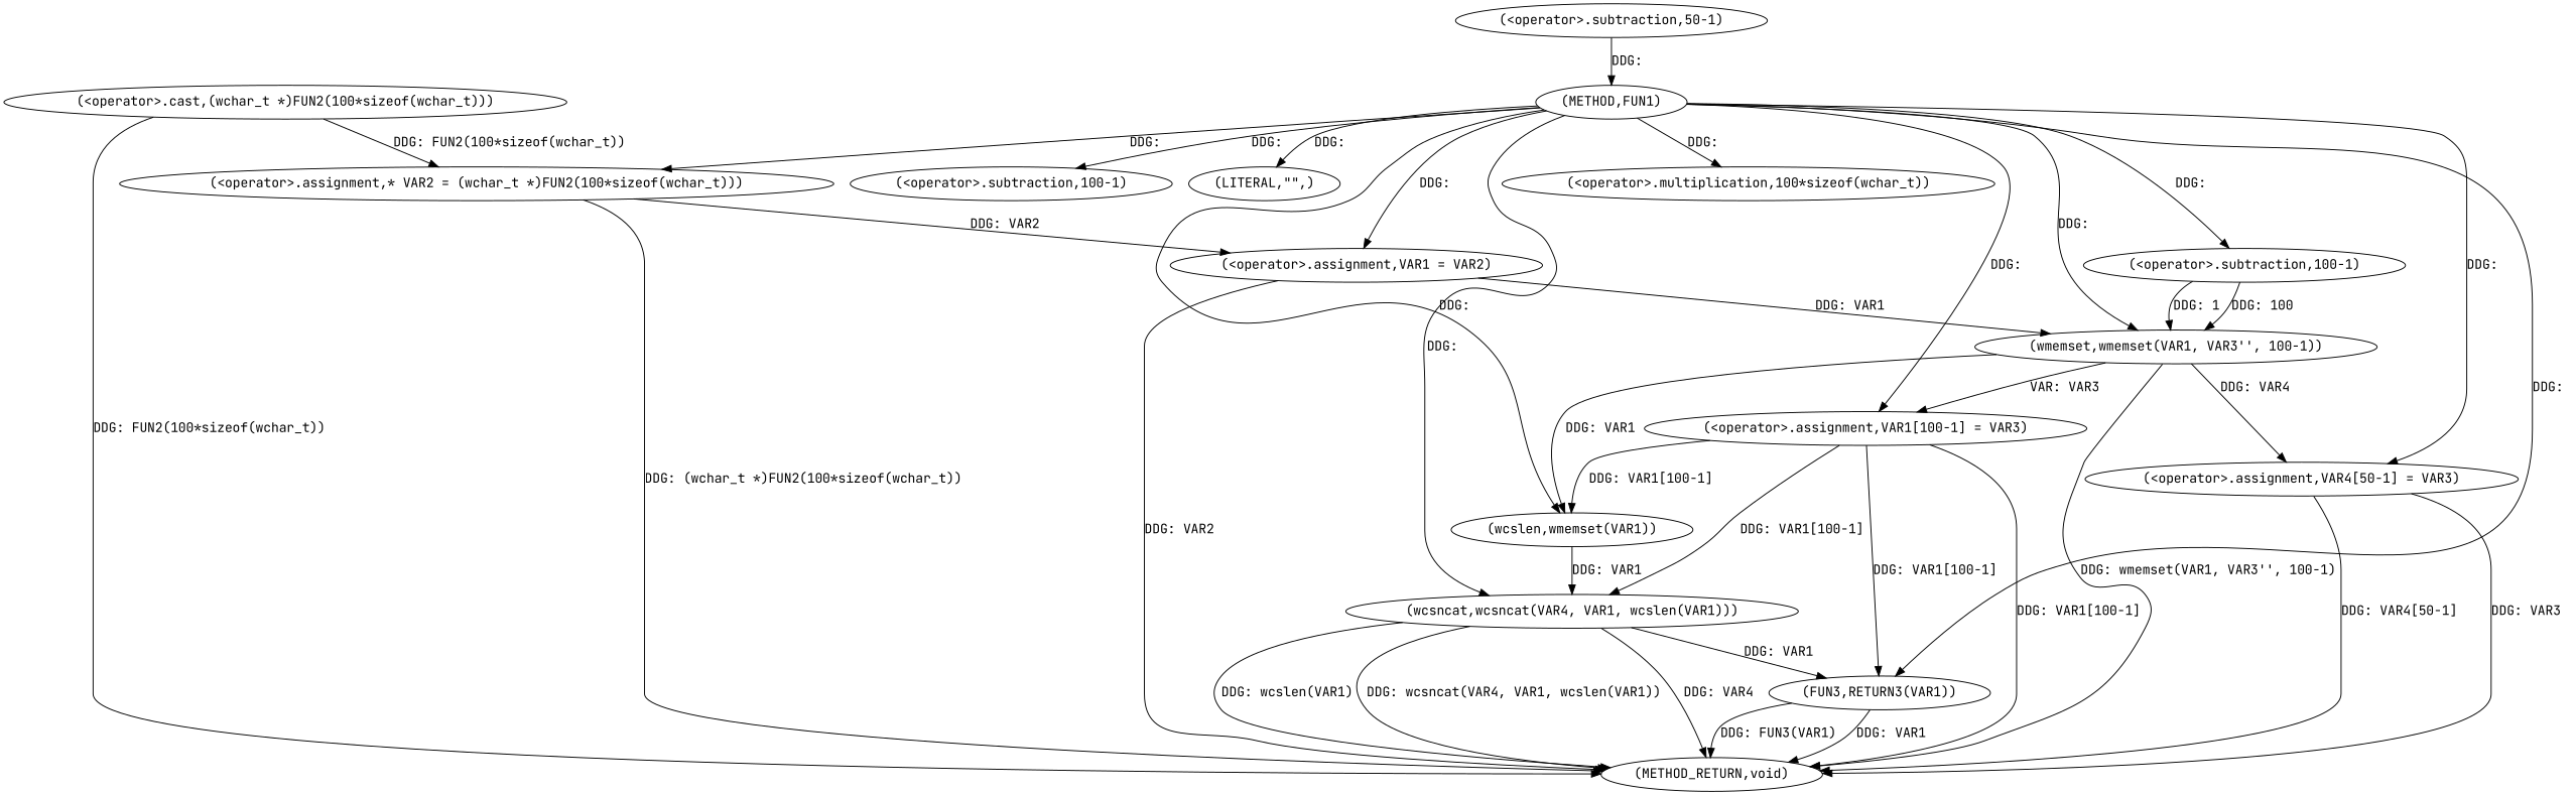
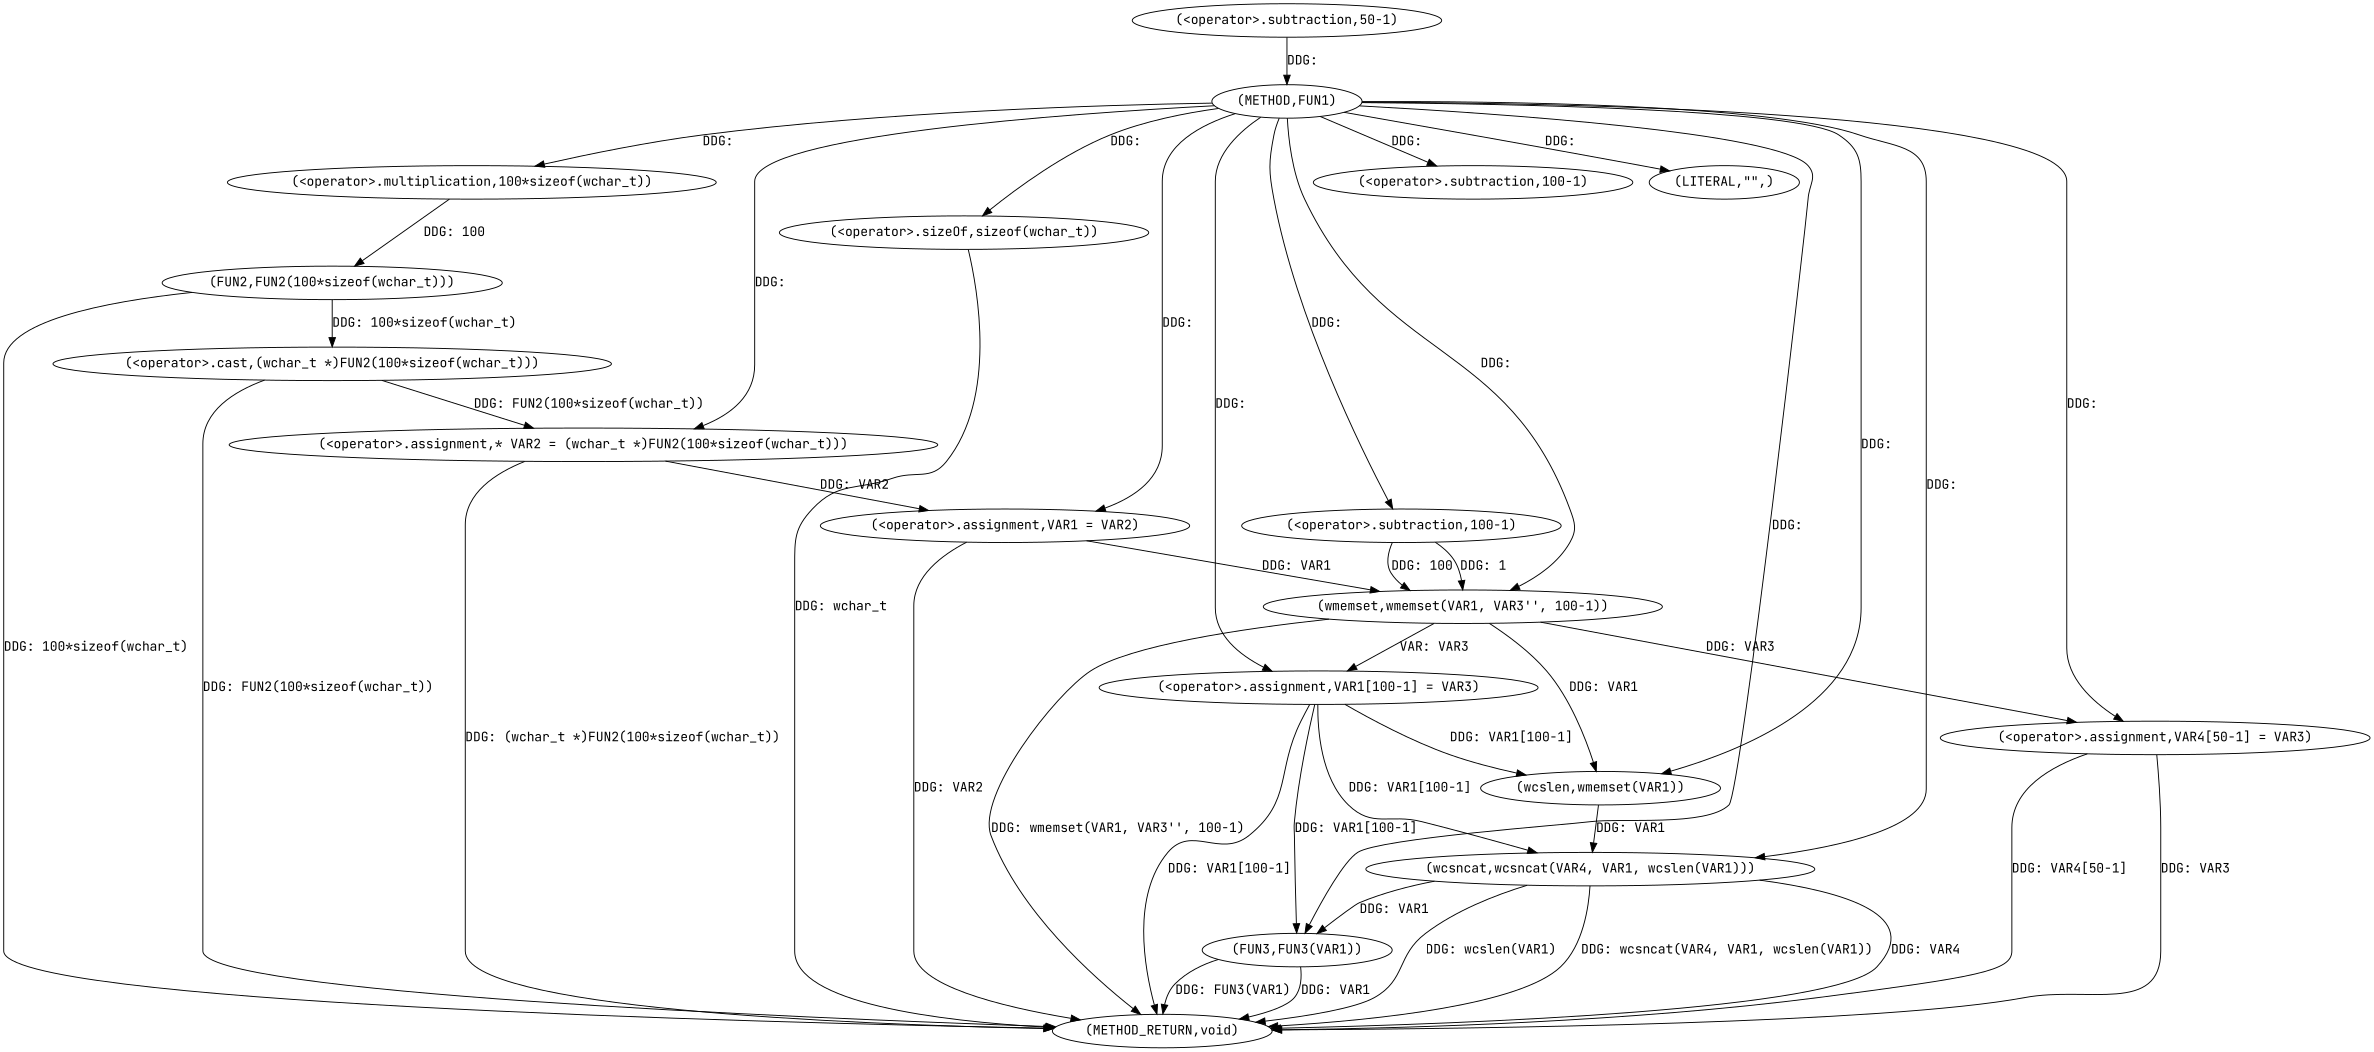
  digraph {
    fontname="JetBrains Mono"
    node [fontname="JetBrains Mono"]
    edge [fontname="JetBrains Mono"]
    n1 [label="(METHOD,FUN1)"]
    n2 [label="(<operator>.assignment,* VAR2 = (wchar_t *)FUN2(100*sizeof(wchar_t)))"]
    n3 [label="(<operator>.multiplication,100*sizeof(wchar_t))"]
+   n4 [label="(<operator>.sizeOf,sizeof(wchar_t))"]
    n5 [label="(<operator>.assignment,VAR1 = VAR2)"]
    n6 [label="(wmemset,wmemset(VAR1, VAR3'', 100-1))"]
    n7 [label="(<operator>.subtraction,100-1)"]
    n8 [label="(<operator>.assignment,VAR1[100-1] = VAR3)"]
    n9 [label="(<operator>.subtraction,100-1)"]
    n10 [label="(LITERAL,\"\",)"]
    n11 [label="(wcsncat,wcsncat(VAR4, VAR1, wcslen(VAR1)))"]
    n12 [label="(wcslen,wmemset(VAR1))"]
    n13 [label="(<operator>.assignment,VAR4[50-1] = VAR3)"]
-   n14 [label="(FUN3,RETURN3(VAR1))"]
+   n14 [label="(FUN3,FUN3(VAR1))"]
    n15 [label="(METHOD_RETURN,void)"]
+   n16 [label="(FUN2,FUN2(100*sizeof(wchar_t)))"]
    n17 [label="(<operator>.subtraction,50-1)"]
    n18 [label="(<operator>.cast,(wchar_t *)FUN2(100*sizeof(wchar_t)))"]
    n1 -> n2 [label="DDG: "]
    n1 -> n3 [label="DDG: "]
+   n1 -> n4 [label="DDG: "]
    n1 -> n5 [label="DDG: "]
    n1 -> n6 [label="DDG: "]
    n1 -> n7 [label="DDG: "]
    n1 -> n8 [label="DDG: "]
    n1 -> n9 [label="DDG: "]
    n1 -> n10 [label="DDG: "]
    n1 -> n11 [label="DDG: "]
    n1 -> n12 [label="DDG: "]
    n1 -> n13 [label="DDG: "]
    n1 -> n14 [label="DDG: "]
    n2 -> n5 [label="DDG: VAR2"]
    n2 -> n15 [label="DDG: (wchar_t *)FUN2(100*sizeof(wchar_t))"]
+   n3 -> n16 [label="DDG: 100"]
+   n4 -> n15 [label="DDG: wchar_t"]
    n5 -> n6 [label="DDG: VAR1"]
    n5 -> n15 [label="DDG: VAR2"]
    n6 -> n8 [label="VAR: VAR3"]
    n6 -> n12 [label="DDG: VAR1"]
-   n6 -> n13 [label="DDG: VAR4"]
+   n6 -> n13 [label="DDG: VAR3"]
    n6 -> n15 [label="DDG: wmemset(VAR1, VAR3'', 100-1)"]
    n7 -> n6 [label="DDG: 100"]
    n7 -> n6 [label="DDG: 1"]
    n8 -> n11 [label="DDG: VAR1[100-1]"]
    n8 -> n12 [label="DDG: VAR1[100-1]"]
    n8 -> n14 [label="DDG: VAR1[100-1]"]
    n8 -> n15 [label="DDG: VAR1[100-1]"]
    n11 -> n14 [label="DDG: VAR1"]
    n11 -> n15 [label="DDG: wcsncat(VAR4, VAR1, wcslen(VAR1))"]
    n11 -> n15 [label="DDG: VAR4"]
    n11 -> n15 [label="DDG: wcslen(VAR1)"]
    n12 -> n11 [label="DDG: VAR1"]
    n13 -> n15 [label="DDG: VAR3"]
    n13 -> n15 [label="DDG: VAR4[50-1]"]
    n14 -> n15 [label="DDG: VAR1"]
    n14 -> n15 [label="DDG: FUN3(VAR1)"]
+   n16 -> n15 [label="DDG: 100*sizeof(wchar_t)"]
+   n16 -> n18 [label="DDG: 100*sizeof(wchar_t)"]
    n17 -> n1 [label="DDG: "]
    n18 -> n2 [label="DDG: FUN2(100*sizeof(wchar_t))"]
    n18 -> n15 [label="DDG: FUN2(100*sizeof(wchar_t))"]
  }
